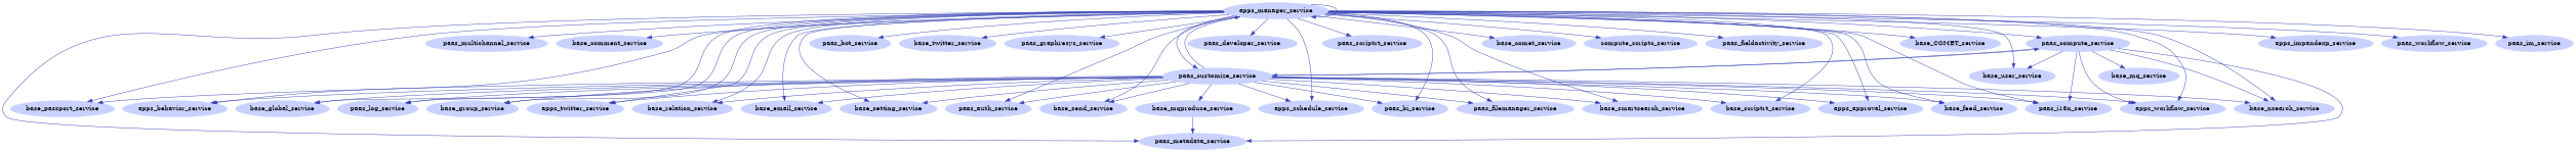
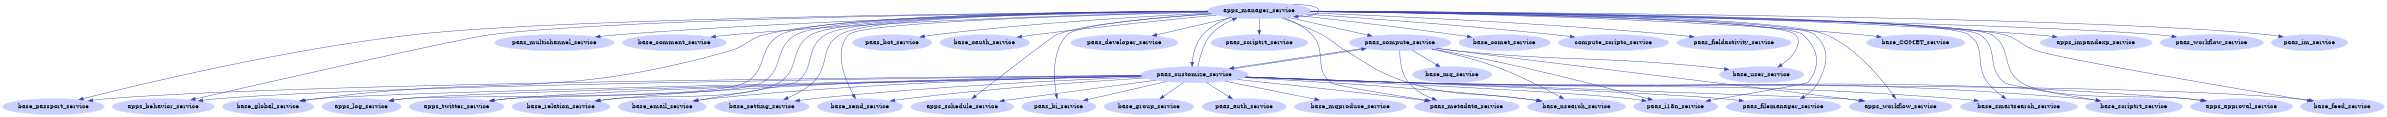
  digraph {
    node [color="0.641 0.212 1.000" style=filled]
    edge [color="0.650 0.700 0.700" decorate=false]
    apps_manager_service
    base_nsearch_service
    base_passport_service
    paas_multichannel_service
    base_comment_service
    apps_behavior_service
    base_global_service
-   paas_log_service
+   paas_log_service [label=apps_log_service]
    base_group_service
    apps_workflow_service
    apps_twitter_service
    base_relation_service
    base_email_service
    paas_bot_service
-   base_oauth_service [label=base_twitter_service]
-   paas_graphresys_service
+   base_oauth_service
    base_setting_service
    paas_metadata_service
    paas_auth_service
    paas_developer_service
    base_send_service
    paas_scriptrt_service
    apps_schedule_service
    paas_i18n_service
    paas_bi_service
    base_comet_service
    n27 [label=compute_scriptc_service]
    paas_fieldactivity_service
    base_user_service
    paas_filemanager_service
    base_smartsearch_service
    n32 [label=base_scriptrt_service]
    base_COMET_service
    apps_approval_service
    base_feed_service
    paas_compute_service
    paas_customize_service
    apps_impandexp_service
    paas_workflow_service
    paas_im_service
    base_mq_service
    base_mqproduce_service
    apps_manager_service -> apps_manager_service
    apps_manager_service -> base_nsearch_service
    apps_manager_service -> base_passport_service
    apps_manager_service -> paas_multichannel_service
    apps_manager_service -> base_comment_service
    apps_manager_service -> apps_behavior_service
    apps_manager_service -> base_global_service
    apps_manager_service -> paas_log_service
-   apps_manager_service -> base_group_service
    apps_manager_service -> apps_workflow_service
    apps_manager_service -> apps_twitter_service
    apps_manager_service -> base_relation_service
    apps_manager_service -> base_email_service
    apps_manager_service -> paas_bot_service
    apps_manager_service -> base_oauth_service
-   apps_manager_service -> paas_graphresys_service
    apps_manager_service -> base_setting_service
    apps_manager_service -> paas_metadata_service
-   apps_manager_service -> paas_auth_service
    apps_manager_service -> paas_developer_service
    apps_manager_service -> base_send_service
    apps_manager_service -> paas_scriptrt_service
    apps_manager_service -> apps_schedule_service
    apps_manager_service -> paas_i18n_service
    apps_manager_service -> paas_bi_service
    apps_manager_service -> base_comet_service
    apps_manager_service -> n27
    apps_manager_service -> paas_fieldactivity_service
    apps_manager_service -> base_user_service
    apps_manager_service -> paas_filemanager_service
    apps_manager_service -> base_smartsearch_service
    apps_manager_service -> n32
    apps_manager_service -> base_COMET_service
    apps_manager_service -> apps_approval_service
    apps_manager_service -> base_feed_service
    apps_manager_service -> paas_compute_service
    apps_manager_service -> paas_customize_service
    apps_manager_service -> apps_impandexp_service
    apps_manager_service -> paas_workflow_service
    apps_manager_service -> paas_im_service
    paas_compute_service -> base_nsearch_service
    paas_compute_service -> apps_workflow_service
    paas_compute_service -> paas_metadata_service
    paas_compute_service -> paas_i18n_service
    paas_compute_service -> base_user_service
    paas_compute_service -> paas_customize_service
    paas_compute_service -> base_mq_service
    paas_customize_service -> apps_manager_service
    paas_customize_service -> base_nsearch_service
    paas_customize_service -> base_passport_service
    paas_customize_service -> apps_behavior_service
    paas_customize_service -> base_global_service
    paas_customize_service -> paas_log_service
    paas_customize_service -> base_group_service
    paas_customize_service -> apps_workflow_service
    paas_customize_service -> apps_twitter_service
    paas_customize_service -> base_relation_service
    paas_customize_service -> base_email_service
    paas_customize_service -> base_setting_service
-   base_mqproduce_service -> paas_metadata_service
+   paas_customize_service -> paas_metadata_service
    paas_customize_service -> paas_auth_service
    paas_customize_service -> base_send_service
    paas_customize_service -> apps_schedule_service
    paas_customize_service -> paas_i18n_service
    paas_customize_service -> paas_bi_service
    paas_customize_service -> paas_filemanager_service
    paas_customize_service -> base_smartsearch_service
    paas_customize_service -> n32
    paas_customize_service -> apps_approval_service
    paas_customize_service -> base_feed_service
    paas_customize_service -> paas_compute_service
    paas_customize_service -> base_mqproduce_service
  }
